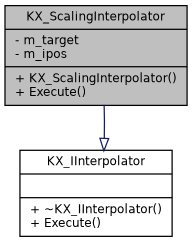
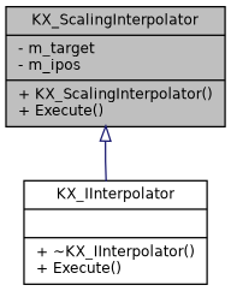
  digraph {
    node [color=black fontname=Helvetica fontsize=10 shape=record style=filled]
    n1 [fillcolor=grey75 fontcolor=black height=0.2 label="{KX_ScalingInterpolator\n|- m_target\l- m_ipos\l|+ KX_ScalingInterpolator()\l+ Execute()\l}" width=0.4]
    n2 [fillcolor=white height=0.2 label="{KX_IInterpolator\n||+ ~KX_IInterpolator()\l+ Execute()\l}" width=0.4]
-   n2 -> n1 [arrowtail=empty color=midnightblue dir=back fontname=Helvetica fontsize=10 labelfontname=Helvetica labelfontsize=10 style=solid]
+   n1 -> n2 [arrowtail=empty color=midnightblue dir=back fontname=Helvetica fontsize=10 labelfontname=Helvetica labelfontsize=10 style=solid]
  }
